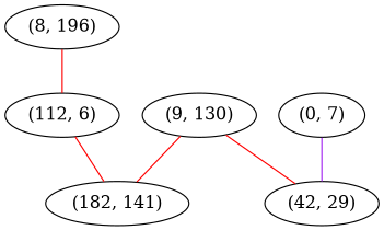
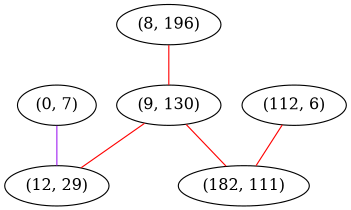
  graph {
    edge [color=red weight=1]
    n1 [label="(8, 196)"]
    "(9, 130)"
-   "(12, 29)" [label="(42, 29)"]
-   "(182, 111)" [label="(182, 141)"]
+   "(12, 29)"
+   "(182, 111)"
    n5 [label="(0, 7)"]
    "(112, 6)"
-   n1 -- "(112, 6)"
+   n1 -- "(9, 130)"
    "(9, 130)" -- "(12, 29)"
    "(9, 130)" -- "(182, 111)"
    n5 -- "(12, 29)" [color=purple weight=4]
    "(112, 6)" -- "(182, 111)"
  }
